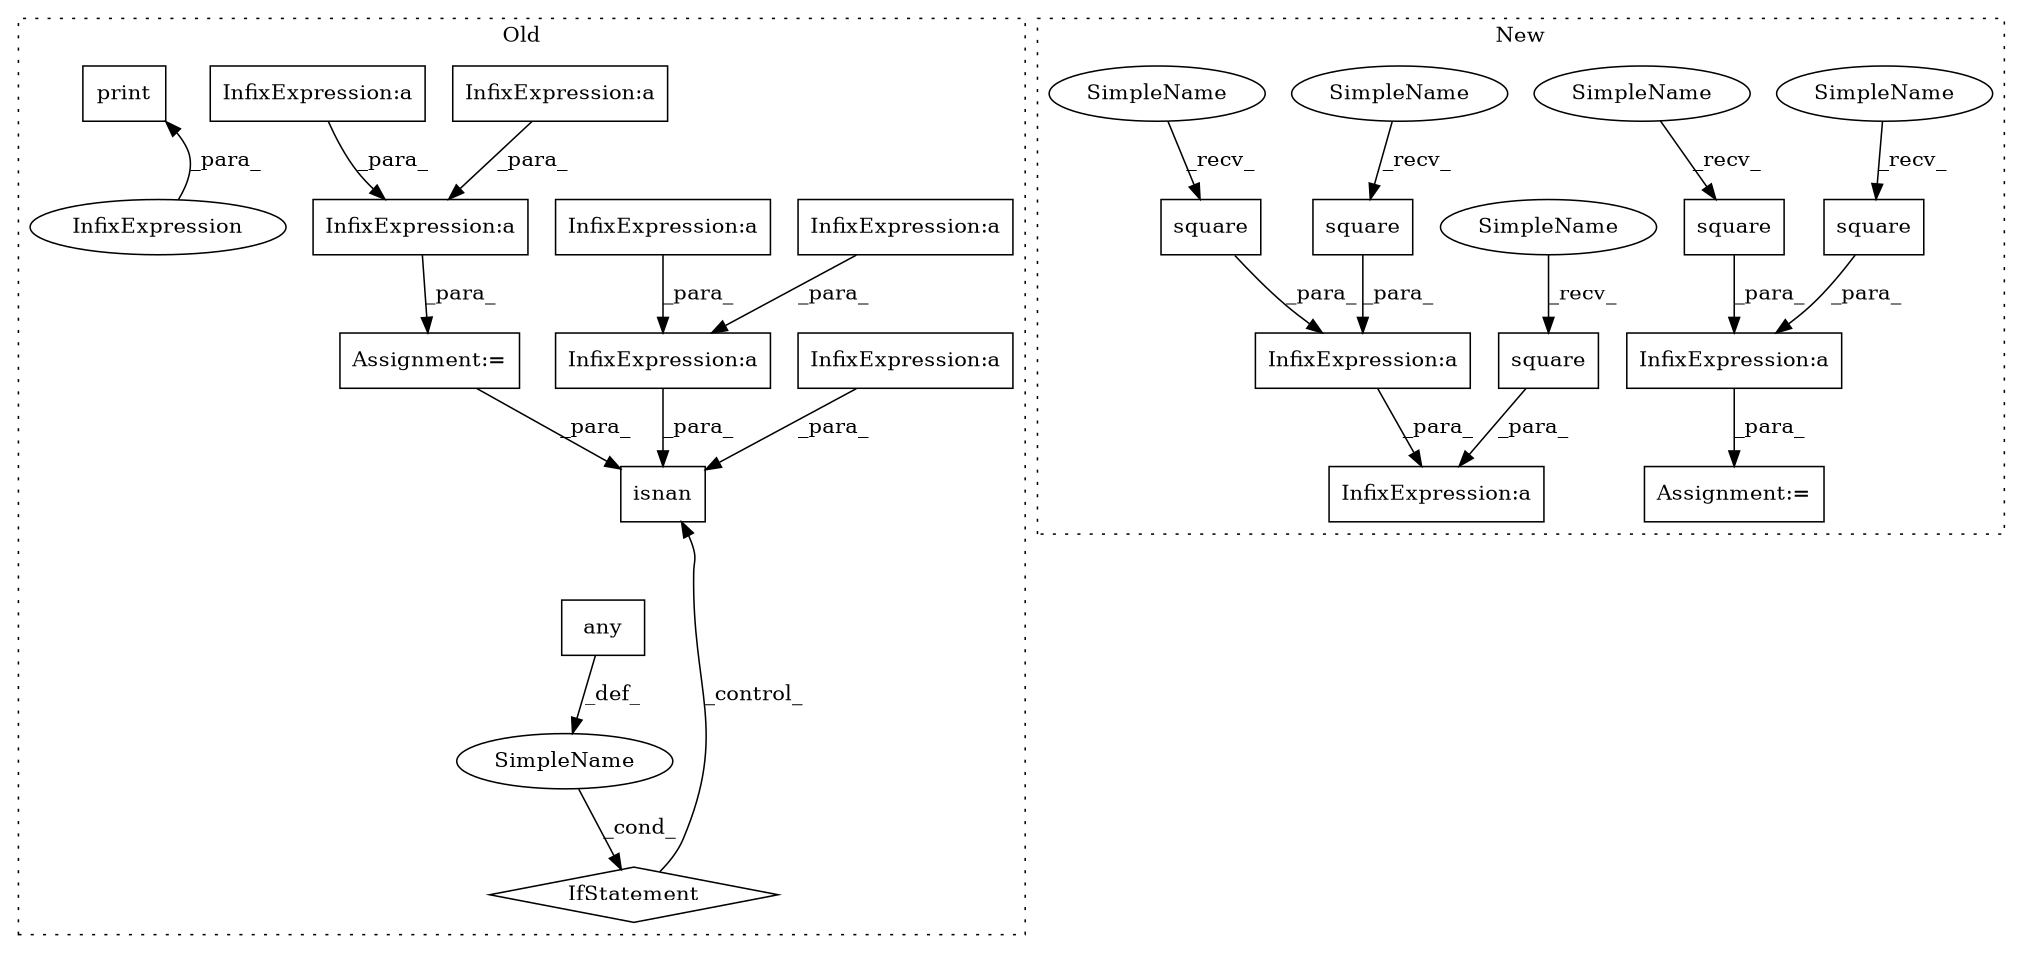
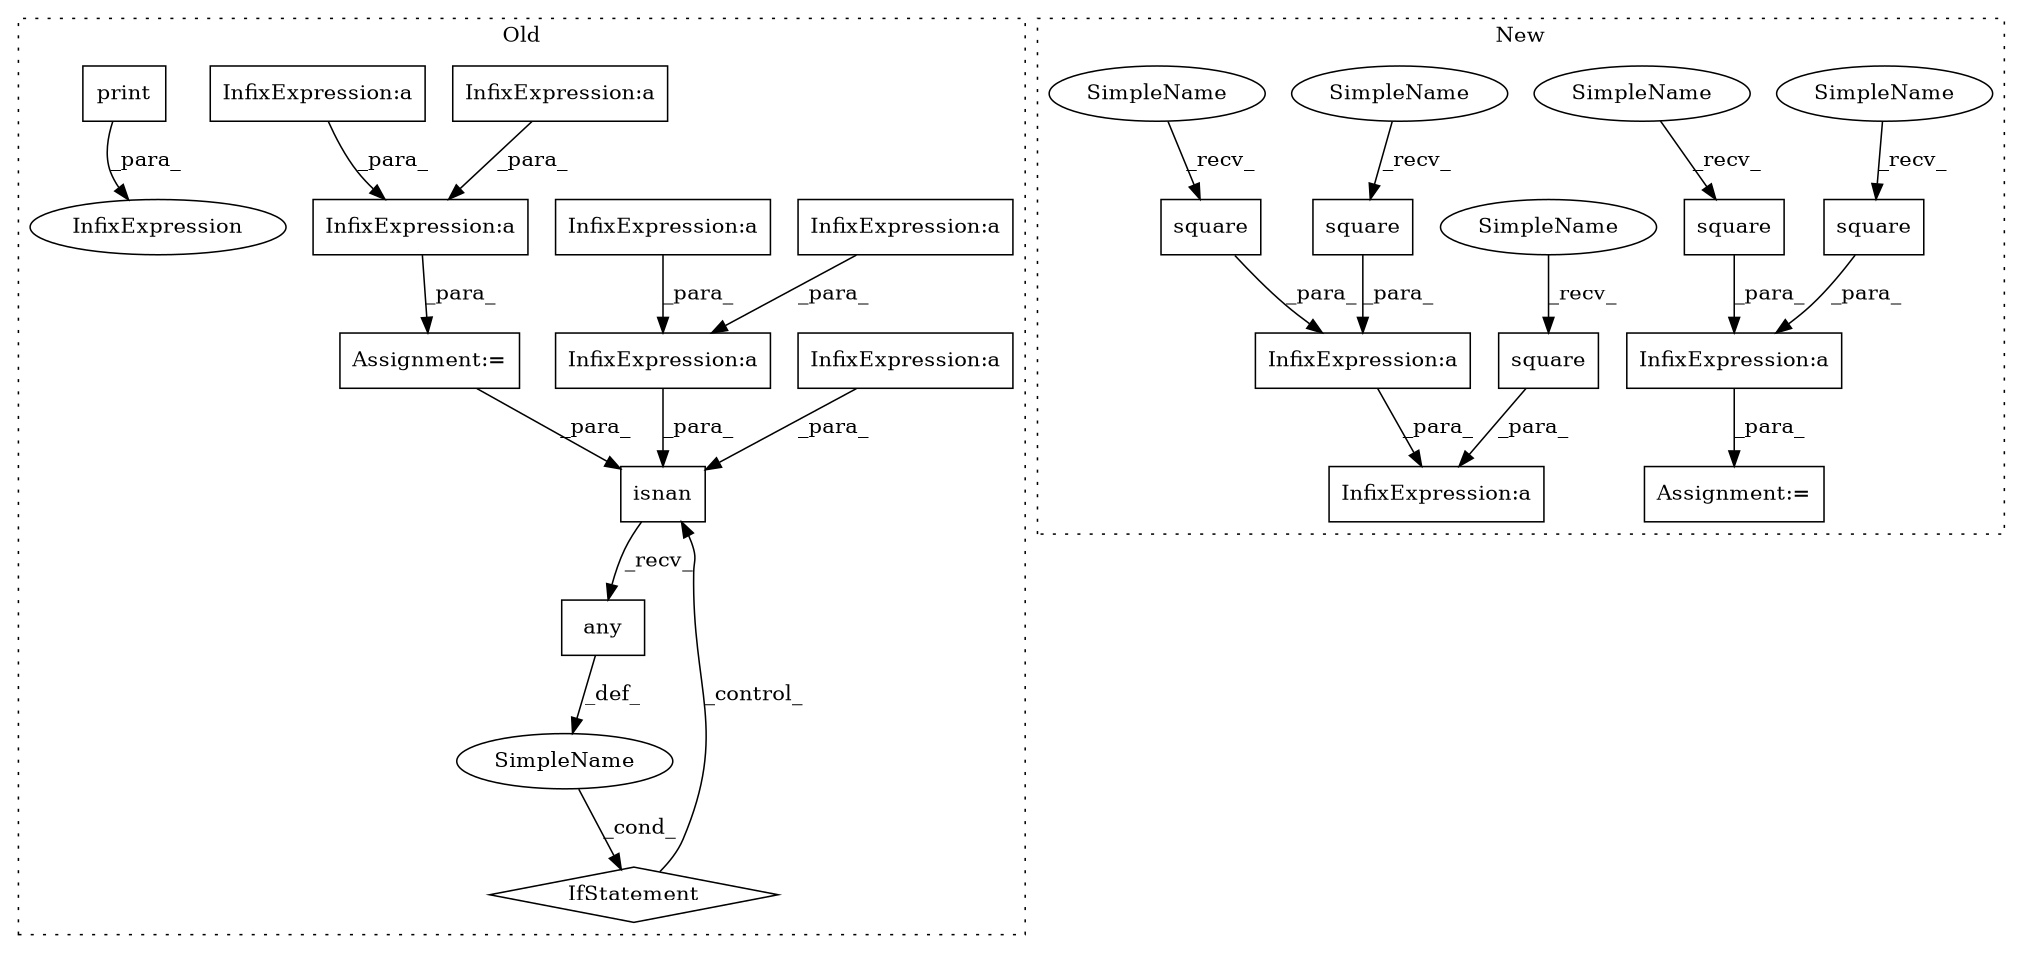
  digraph {
    node [a=27 l=3 shape=box]
    n1 [a=32 l="6,1" label=isnan s="7198,7208"]
    n2 [label="InfixExpression:a" s=6844]
    n3 [label="InfixExpression:a" s=6895]
    n4 [label="InfixExpression:a" s=6703]
    n5 [label="InfixExpression:a" s=6712]
    n6 [label="InfixExpression:a" s=6912]
    n7 [label="InfixExpression:a" s=6721]
    n8 [label="InfixExpression:a" s=6904]
    n9 [a=32 l="6,1" label=print s="7225,7237"]
    n10 [a=42 label=SimpleName shape=ellipse l=""]
    n11 [a=25 l="4,2" label=IfStatement s="7188,7215" shape=diamond]
    n12 [a=32 l=5 label=any s=7210]
    n13 [a=45 l=6 label=InfixExpression s=7231 shape=ellipse]
    n14 [a=7 l=1 label="Assignment:=" s=6694]
    n15 [a=32 l="7,1" label=square s="6823,6834"]
    n16 [label="InfixExpression:a" s=6857]
    n17 [a=32 l="7,1" label=square s="6844,6855"]
    n18 [a=32 l="7,1" label=square s="6724,6736"]
    n19 [label="InfixExpression:a" s=6738]
    n20 [a=32 l="7,1" label=square s="6702,6714"]
    n21 [label="InfixExpression:a" s=6835]
    n22 [a=32 l="7,1" label=square s="6866,6877"]
    n23 [a=7 l=1 label="Assignment:=" s=6693]
    n24 [a=42 l=5 label=SimpleName s=6838 shape=ellipse]
    n25 [a=42 l=5 label=SimpleName s=6696 shape=ellipse]
    n26 [a=42 l=5 label=SimpleName s=6718 shape=ellipse]
    n27 [a=42 l=5 label=SimpleName s=6860 shape=ellipse]
    n28 [a=42 l=5 label=SimpleName s=6817 shape=ellipse]
    subgraph cluster_1 {
      label=Old
      style=dotted
      n1
      n2
      n3
      n4
      n5
      n6
      n7
      n8
      n9
      n10
      n11
      n12
      n13
      n14
    }
    subgraph cluster_2 {
      label=New
      style=dotted
      n15
      n16
      n17
      n18
      n19
      n20
      n21
      n22
      n23
      n24
      n25
      n26
      n27
      n28
    }
+   n1 -> n12 [label=_recv_]
    n2 -> n1 [label=_para_]
    n3 -> n8 [label=_para_]
    n4 -> n5 [label=_para_]
    n5 -> n14 [label=_para_]
    n6 -> n8 [label=_para_]
    n7 -> n5 [label=_para_]
    n8 -> n1 [label=_para_]
    n10 -> n11 [label=_cond_]
    n11 -> n1 [label=_control_]
    n12 -> n10 [label=_def_]
-   n13 -> n9 [label=_para_]
+   n9 -> n13 [label=_para_]
    n14 -> n1 [label=_para_]
    n15 -> n21 [label=_para_]
    n17 -> n21 [label=_para_]
    n18 -> n19 [label=_para_]
    n19 -> n23 [label=_para_]
    n20 -> n19 [label=_para_]
    n21 -> n16 [label=_para_]
    n22 -> n16 [label=_para_]
    n24 -> n17 [label=_recv_]
    n25 -> n20 [label=_recv_]
    n26 -> n18 [label=_recv_]
    n27 -> n22 [label=_recv_]
    n28 -> n15 [label=_recv_]
  }
